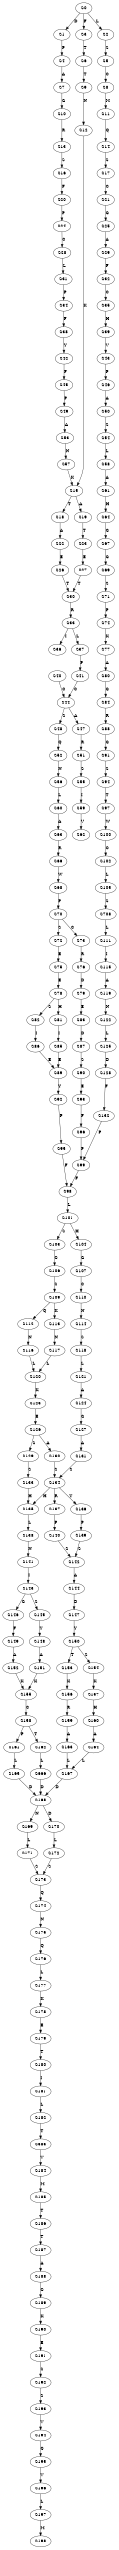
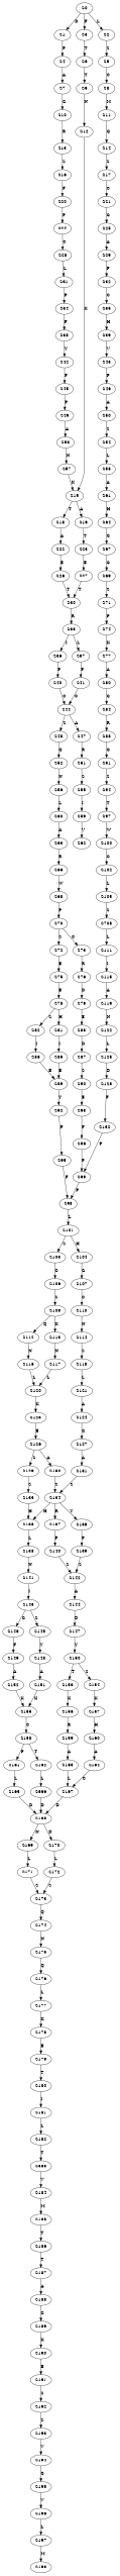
  strict digraph {
    S0
    S1
    S2
    S3
    S4
    S5
    S6
    S7
    S8
    S9
    S10
    S11
    S12
    S13
    S14
    S15
    S16
    S17
    S18
    S19
    S20
    S21
    S22
    S23
    S24
    S25
    S26
    S27
    S28
    S29
    S30
    S31
    S32
    S33
    S34
    S35
    S36
    S37
    S38
    S39
    S40
    S41
    S42
    S43
    S44
    S45
    S46
    S47
    S48
    S49
    S50
    S51
    S52
    S53
    S54
    S55
    S56
    S57
    S58
    S59
    S60
    S61
    S62
    S63
    S64
    S66
    S67
    S68
    S69
    S70
    S71
    S72
    S73
    S74
    S75
    S76
    S77
    S78
    S79
    S80
    S81
    S82
    S83
    S84
    S85
    S86
    S87
    S88
    S89
    S90
    S91
    S92
    S93
    S94
    S95
    S96
    S97
    S98
    S99
    S100
    S101
    S102
    S103
    S104
    S105
    S106
    S107
    n108 [label=S708]
    S109
    S110
    S111
    S112
    S113
    S114
    S115
    S116
    S117
    S118
    S119
    S120
    S121
    S122
    S123
    S124
    S125
    S126
    S127
    S128
    S129
    S130
    S131
    S132
    S133
    S134
    S135
    S136
    S137
    S138
    S139
    S140
    S141
    S142
    S143
    S144
    S145
    S146
    S147
    S148
    S149
    S150
    S151
    S152
    S153
    S154
    S155
    S156
    S157
    S158
    S159
    S160
    S161
    S162
    S163
    S164
    S165
    n166 [label=S666]
    S167
    S168
    S169
    S170
    S171
    S172
    S173
    S174
    S175
    S176
    S177
    S178
    S179
    S180
    S181
    S182
    n183 [label=S383]
    S184
    S185
    S186
    S187
    S188
    S189
    S190
    S191
    S192
    S193
    S194
    S195
    S196
    S197
    S198
    S0 -> S1 [label=D]
    S0 -> S2 [label=L]
    S0 -> S3 [label=F]
    S1 -> S4 [label=P]
    S2 -> S5 [label=S]
    S3 -> S6 [label=T]
    S4 -> S7 [label=A]
    S5 -> S8 [label=C]
    S6 -> S9 [label=T]
    S7 -> S10 [label=G]
    S8 -> S11 [label=M]
    S9 -> S12 [label=N]
    S10 -> S13 [label=R]
    S11 -> S14 [label=Q]
    S12 -> S15 [label=K]
    S13 -> S16 [label=S]
    S14 -> S17 [label=S]
    S15 -> S18 [label=T]
    S15 -> S19 [label=A]
    S16 -> S20 [label=F]
    S17 -> S21 [label=C]
    S18 -> S22 [label=A]
    S19 -> S23 [label=T]
    S20 -> S24 [label=P]
    S21 -> S25 [label=G]
    S22 -> S26 [label=E]
    S23 -> S27 [label=E]
    S24 -> S28 [label=C]
    S25 -> S29 [label=A]
    S26 -> S30 [label=T]
    S27 -> S30 [label=T]
    S28 -> S31 [label=L]
    S29 -> S32 [label=F]
    S30 -> S33 [label=R]
    S31 -> S34 [label=P]
    S32 -> S35 [label=C]
    S33 -> S36 [label=I]
    S33 -> S37 [label=L]
    S34 -> S38 [label=F]
    S35 -> S39 [label=H]
+   S36 -> S40 [label=P]
    S37 -> S41 [label=P]
    S38 -> S42 [label=Y]
    S39 -> S43 [label=V]
    S40 -> S44 [label=C]
    S41 -> S44 [label=C]
    S42 -> S45 [label=F]
    S43 -> S46 [label=P]
    S44 -> S47 [label=A]
    S44 -> S48 [label=S]
    S45 -> S49 [label=P]
    S46 -> S50 [label=A]
    S47 -> S51 [label=R]
    S48 -> S52 [label=Q]
    S49 -> S53 [label=A]
    S50 -> S54 [label=S]
    S51 -> S55 [label=S]
    S52 -> S56 [label=N]
    S53 -> S57 [label=N]
    S54 -> S58 [label=L]
    S55 -> S59 [label=I]
    S56 -> S60 [label=L]
    S57 -> S15 [label=K]
    S58 -> S61 [label=A]
    S59 -> S62 [label=V]
    S60 -> S63 [label=A]
    S61 -> S64 [label=H]
    S63 -> S66 [label=R]
    S64 -> S67 [label=G]
    S66 -> S68 [label=W]
    S67 -> S69 [label=G]
    S68 -> S70 [label=P]
    S69 -> S71 [label=S]
    S70 -> S72 [label=S]
    S70 -> S73 [label=C]
    S71 -> S74 [label=P]
    S72 -> S75 [label=E]
    S73 -> S76 [label=R]
    S74 -> S77 [label=K]
    S75 -> S78 [label=E]
    S76 -> S79 [label=D]
    S77 -> S80 [label=A]
    S78 -> S81 [label=H]
    S78 -> S82 [label=S]
    S79 -> S83 [label=E]
    S80 -> S84 [label=G]
    S81 -> S85 [label=I]
    S82 -> S86 [label=I]
    S83 -> S87 [label=D]
    S84 -> S88 [label=R]
    S85 -> S89 [label=E]
    S86 -> S89 [label=E]
    S87 -> S90 [label=S]
    S88 -> S91 [label=G]
    S89 -> S92 [label=Y]
    S90 -> S93 [label=E]
    S91 -> S94 [label=S]
    S92 -> S95 [label=P]
    S93 -> S96 [label=F]
    S94 -> S97 [label=T]
    S95 -> S98 [label=F]
    S96 -> S99 [label=P]
    S97 -> S100 [label=W]
    S98 -> S101 [label=L]
    S99 -> S98 [label=F]
    S100 -> S102 [label=C]
    S101 -> S103 [label=S]
    S101 -> S104 [label=H]
    S102 -> S105 [label=L]
    S103 -> S106 [label=G]
    S104 -> S107 [label=G]
    S105 -> n108 [label=S]
    S106 -> S109 [label=S]
    S107 -> S110 [label=C]
    n108 -> S111 [label=L]
    S109 -> S112 [label=Q]
    S109 -> S113 [label=K]
    S110 -> S114 [label=N]
    S111 -> S115 [label=I]
    S112 -> S116 [label=N]
    S113 -> S117 [label=N]
    S114 -> S118 [label=S]
    S115 -> S119 [label=A]
    S116 -> S120 [label=L]
    S117 -> S120 [label=L]
    S118 -> S121 [label=L]
    S119 -> S122 [label=N]
    S120 -> S123 [label=K]
    S121 -> S124 [label=A]
    S122 -> S125 [label=L]
    S123 -> S126 [label=E]
    S124 -> S127 [label=G]
    S125 -> S128 [label=D]
    S126 -> S129 [label=S]
    S126 -> S130 [label=A]
    S127 -> S131 [label=A]
    S128 -> S132 [label=F]
    S129 -> S133 [label=S]
    S130 -> S134 [label=S]
    S131 -> S134 [label=S]
    S132 -> S99 [label=P]
    S133 -> S135 [label=H]
    S134 -> S135 [label=H]
    S134 -> S136 [label=Y]
    S134 -> S137 [label=R]
    S135 -> S138 [label=L]
    S136 -> S139 [label=P]
    S137 -> S140 [label=P]
    S138 -> S141 [label=N]
    S139 -> S142 [label=S]
    S140 -> S142 [label=S]
    S141 -> S143 [label=I]
    S142 -> S144 [label=A]
    S143 -> S145 [label=S]
    S143 -> S146 [label=G]
    S144 -> S147 [label=D]
    S145 -> S148 [label=Y]
    S146 -> S149 [label=F]
    S147 -> S150 [label=Y]
    S148 -> S151 [label=A]
    S149 -> S152 [label=A]
    S150 -> S153 [label=T]
    S150 -> S154 [label=S]
    S151 -> S155 [label=K]
    S152 -> S155 [label=K]
    S153 -> S156 [label=K]
    S154 -> S157 [label=K]
    S155 -> S158 [label=C]
    S156 -> S159 [label=R]
    S157 -> S160 [label=H]
    S158 -> S161 [label=P]
    S158 -> S162 [label=T]
    S159 -> S163 [label=A]
    S160 -> S164 [label=A]
    S161 -> S165 [label=L]
    S162 -> n166 [label=L]
    S163 -> S167 [label=L]
-   S164 -> S167 [label=L]
+   S164 -> S167 [label=C]
    S165 -> S168 [label=D]
    n166 -> S168 [label=D]
    S167 -> S168 [label=D]
    S168 -> S169 [label=N]
    S168 -> S170 [label=D]
    S169 -> S171 [label=L]
    S170 -> S172 [label=L]
    S171 -> S173 [label=S]
    S172 -> S173 [label=S]
    S173 -> S174 [label=Q]
    S174 -> S175 [label=N]
    S175 -> S176 [label=Q]
    S176 -> S177 [label=L]
    S177 -> S178 [label=K]
    S178 -> S179 [label=E]
    S179 -> S180 [label=T]
    S180 -> S181 [label=I]
    S181 -> S182 [label=L]
    S182 -> n183 [label=T]
    n183 -> S184 [label=V]
    S184 -> S185 [label=M]
    S185 -> S186 [label=T]
    S186 -> S187 [label=T]
    S187 -> S188 [label=A]
    S188 -> S189 [label=G]
    S189 -> S190 [label=K]
    S190 -> S191 [label=E]
    S191 -> S192 [label=S]
    S192 -> S193 [label=S]
    S193 -> S194 [label=V]
    S194 -> S195 [label=G]
    S195 -> S196 [label=V]
    S196 -> S197 [label=L]
    S197 -> S198 [label=M]
  }
